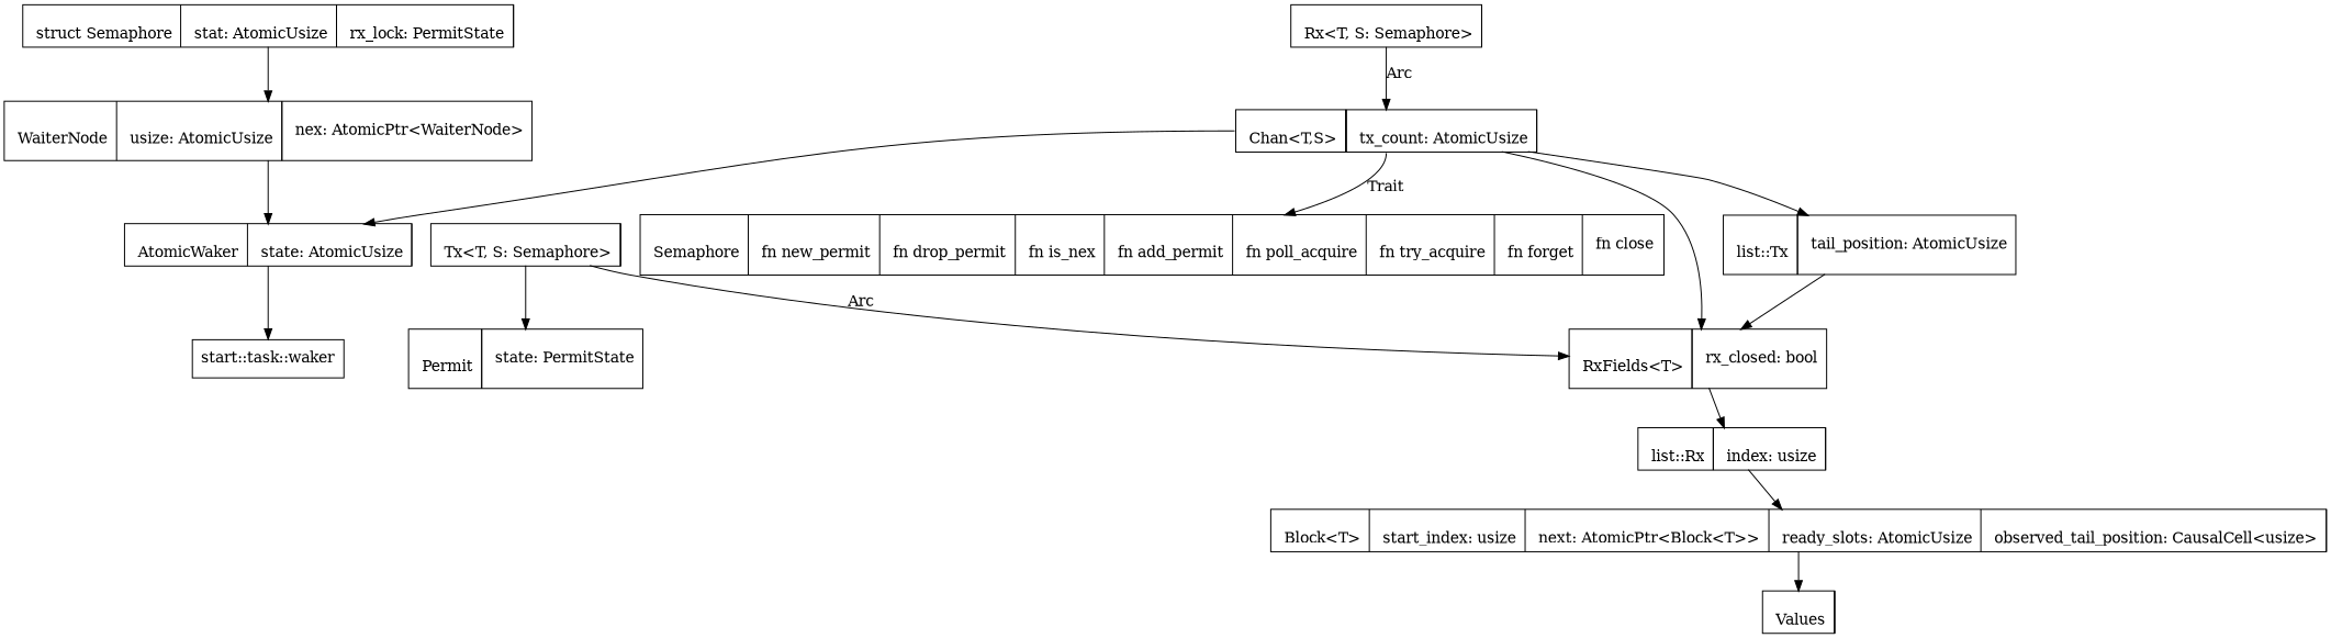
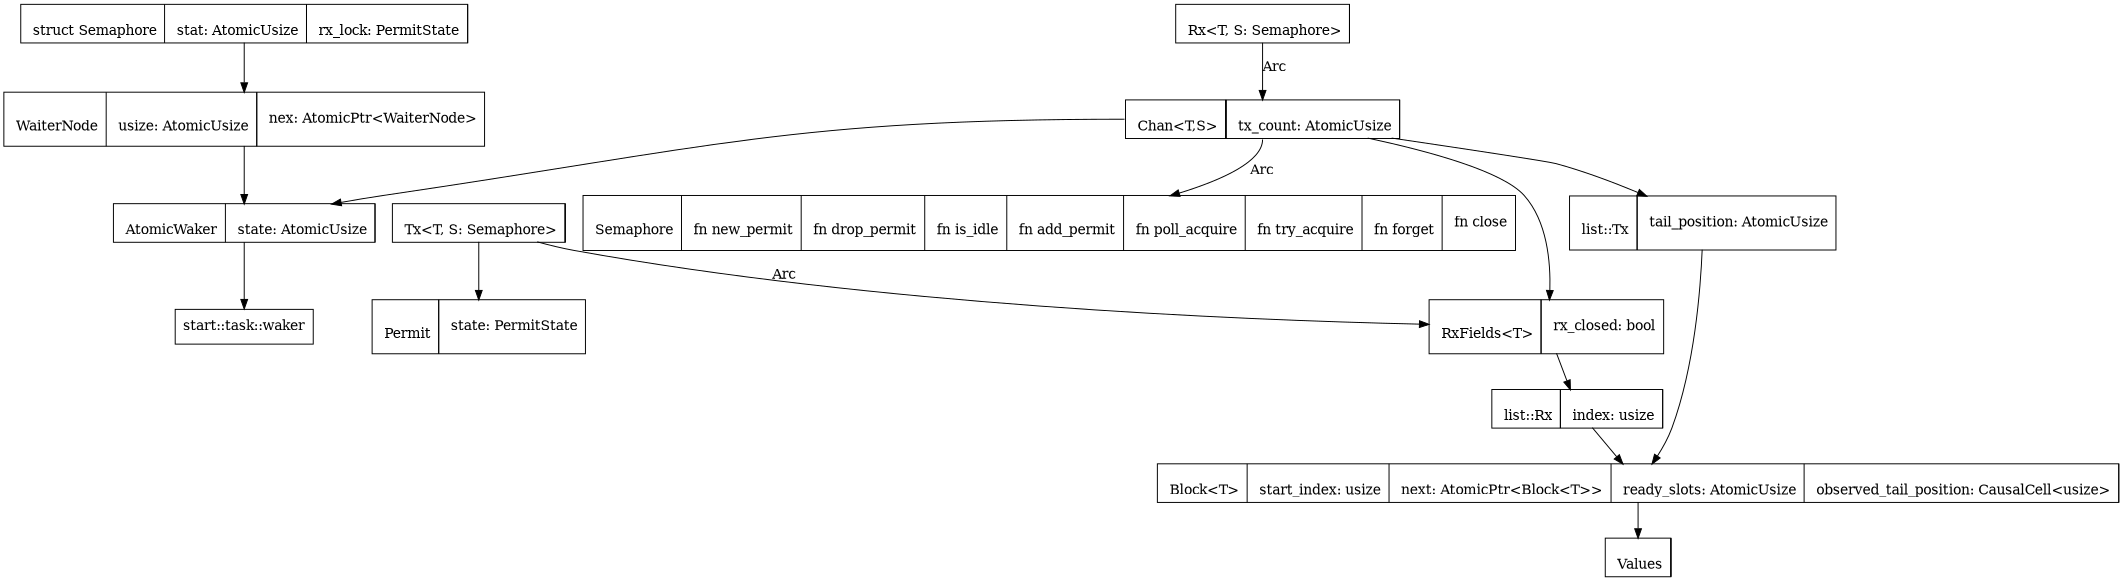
  digraph {
    newrank=true
    rankdir=TB
    node [shape=record]
    n1 [label="{{\n      Tx\<T, S: Semaphore\> |\n        <chan> inner: Arc\<Chan\<T, S\>\>\l|\n        <p> permit: S::Permit\l\n    }}"]
    n2 [label="{{\n      Permit |\n        <w> waiter: Option\<Arc\<WaiterNode\> \l|\n        state: PermitState\l\n    }}"]
    n3 [label="{{\n      RxFields\<T\>|\n        <rx> list: list::Rx\<T\>\l|\n        rx_closed: bool\l\n    }}"]
    n4 [label="{{\n      Chan\<T,S\> |\n        <tx> tx: list::Tx\<T\>\l|\n        <s> semaphore: S\l|\n        <w> rx_waker: AtomicWaker\l|\n        tx_count: AtomicUsize\l|\n        <rx_fields> rx_fields: CausalCell\<RxFields\<T\>\>\l\n    }}"]
    n5 [label="{{\n      list::Tx|\n        <block> block_tail: AtomicPtr\<Block\<T\>\>\l|\n        tail_position: AtomicUsize\l\n    }}"]
    n6 [label="{{\n      AtomicWaker |\n        state: AtomicUsize\l|\n        <w> waker: CausalCell\<Option\<Waker\>\>\l\n    }}"]
-   n7 [label="{{\n      Semaphore |\n        fn new_permit\l|\n        fn drop_permit\l|\n            fn is_nex\l|\n            fn add_permit\l|\n            fn poll_acquire\l|\n            fn try_acquire\l|\n            fn forget\l|\n            fn close\l\n    }}"]
+   n7 [label="{{\n      Semaphore |\n        fn new_permit\l|\n        fn drop_permit\l|\n            fn is_idle\l|\n            fn add_permit\l|\n            fn poll_acquire\l|\n            fn try_acquire\l|\n            fn forget\l|\n            fn close\l\n    }}"]
    n8 [label="{{\n      Block\<T\>|\n        start_index: usize\l|\n        next: AtomicPtr\<Block\<T\>\>\l|\n        ready_slots: AtomicUsize\l|\n        observed_tail_position: CausalCell\<usize\>\l|\n        <values> values: Values\<T\>\l\n    }}"]
    n9 [label="{{\n      list::Rx|\n        <b1> head: NonNull\<Block\<T\>\>\l|\n        index: usize\l|\n        <b2> free_head: NonNull\<Block\<T\>\>\l\n    }}"]
    n10 [label="start::task::waker" shape=box]
    n11 [label="{{\n      WaiterNode |\n        usize: AtomicUsize\l|\n        <waker> waker: AtomicWaker\l|\n        nex: AtomicPtr\<WaiterNode\>\l\n    }}"]
    n12 [label="{{\n      Rx\<T, S: Semaphore\>|\n        <chan> inner: Arc\<Chan\<T, S\>\>\n    }}"]
    n13 [label="{{\n      Values|\n        <0>0: CausalCell\<MaybeUninit\<T\>\>\l|\n        <1>1: BLOCK_CAP\l\n    }}"]
    n14 [label="{{\n      struct Semaphore |\n        stat: AtomicUsize\l|\n        <w1> head: CausalCell\<NonNull\<WaiterNode\>\>\l|\n        rx_lock: PermitState\l|\n        <w1> stub: Box\<WaiterNode\>\l\n    }}"]
    n1 -> n2 [tailport=p]
    n1 -> n3 [label=Arc tailport=chan]
    n3 -> n9 [tailport=rx]
    n4 -> n3 [tailport=rx_fields]
    n4 -> n5 [tailport=tx]
    n4 -> n6 [tailport=w]
-   n4 -> n7 [label=Trait tailport=s]
-   n5 -> n3 [tailport=block]
+   n4 -> n7 [label=Arc tailport=s]
+   n5 -> n8 [tailport=block]
    n6 -> n10
    n8 -> n13 [tailport=values]
    n9 -> n8
    n11 -> n6 [tailport=waker]
    n12 -> n4 [label=Arc tailport=chan]
    n14 -> n11
  }
